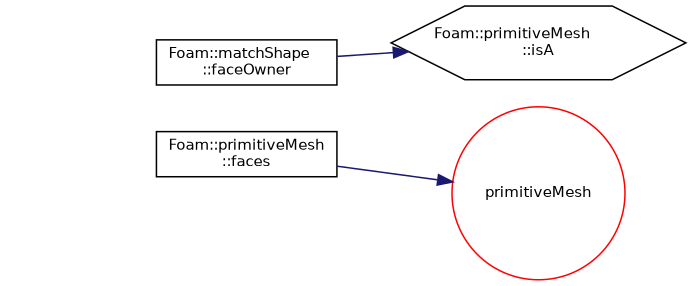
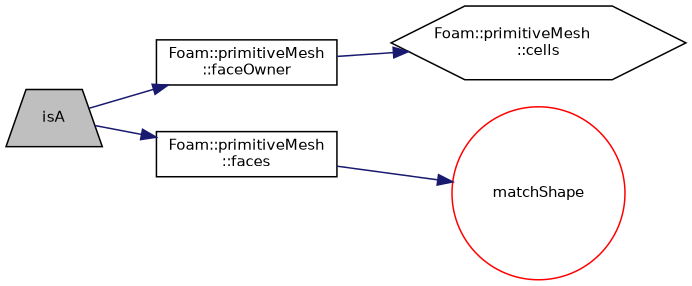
  digraph {
    rankdir=LR
    node [color=black fontname=Helvetica fontsize=10 shape=box]
    edge [color=midnightblue fontname=Helvetica fontsize=10 labelfontname=Helvetica labelfontsize=10 style=solid]
-   n2 [height=0.2 label="Foam::matchShape\l::faceOwner" width=0.4]
+   n1 [fillcolor=grey75 fontcolor=black height=0.2 label=isA shape=trapezium style=filled width=0.4]
+   n2 [height=0.2 label="Foam::primitiveMesh\l::faceOwner" width=0.4]
    n3 [height=0.2 label="Foam::primitiveMesh\l::faces" width=0.4]
-   n4 [height=0.2 label="Foam::primitiveMesh\l::isA" shape=hexagon width=0.4]
-   n5 [color=red height=0.2 label=primitiveMesh shape=circle width=0.4]
+   n4 [height=0.2 label="Foam::primitiveMesh\l::cells" shape=hexagon width=0.4]
+   n5 [color=red height=0.2 label=matchShape shape=circle width=0.4]
+   n1 -> n2
+   n1 -> n3
    n2 -> n4
    n3 -> n5
  }
